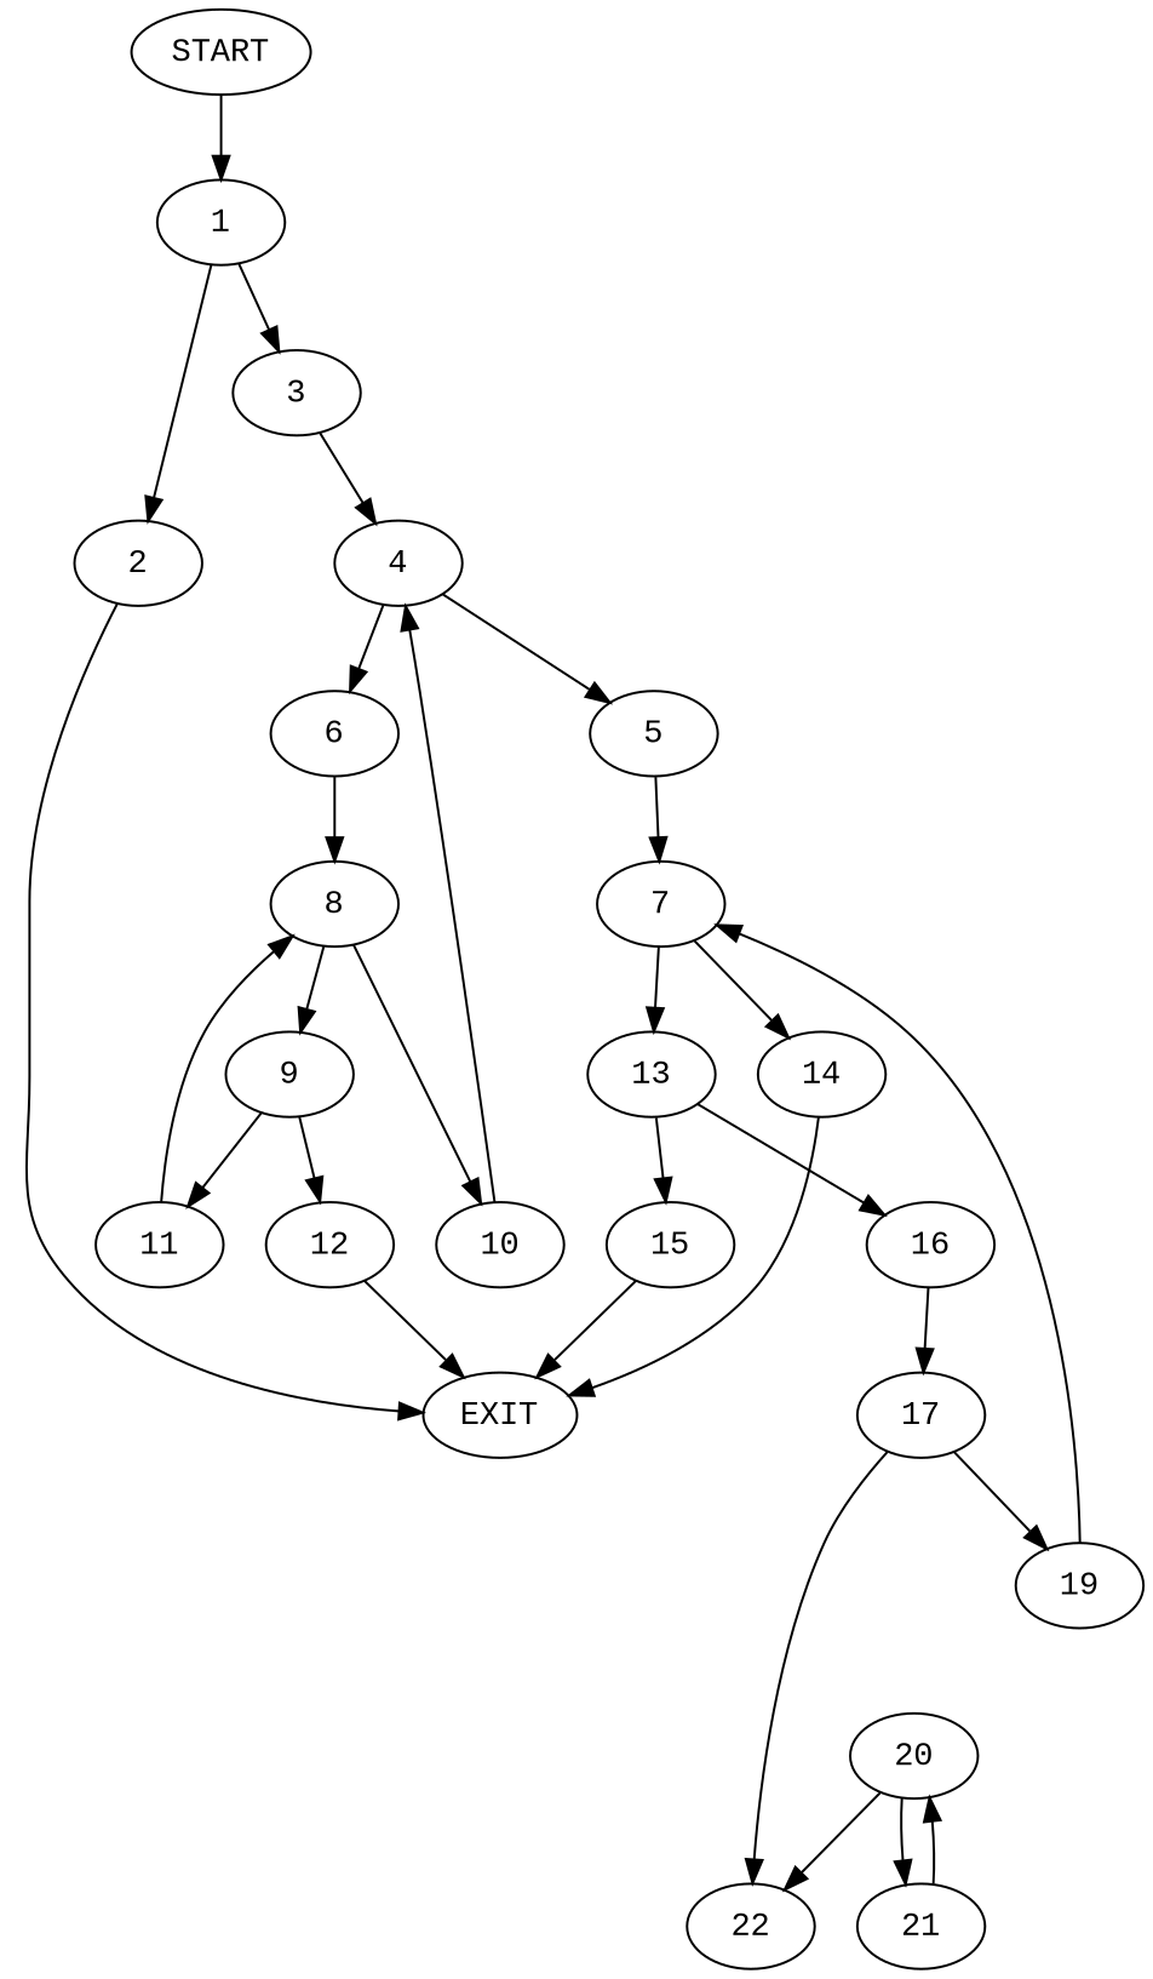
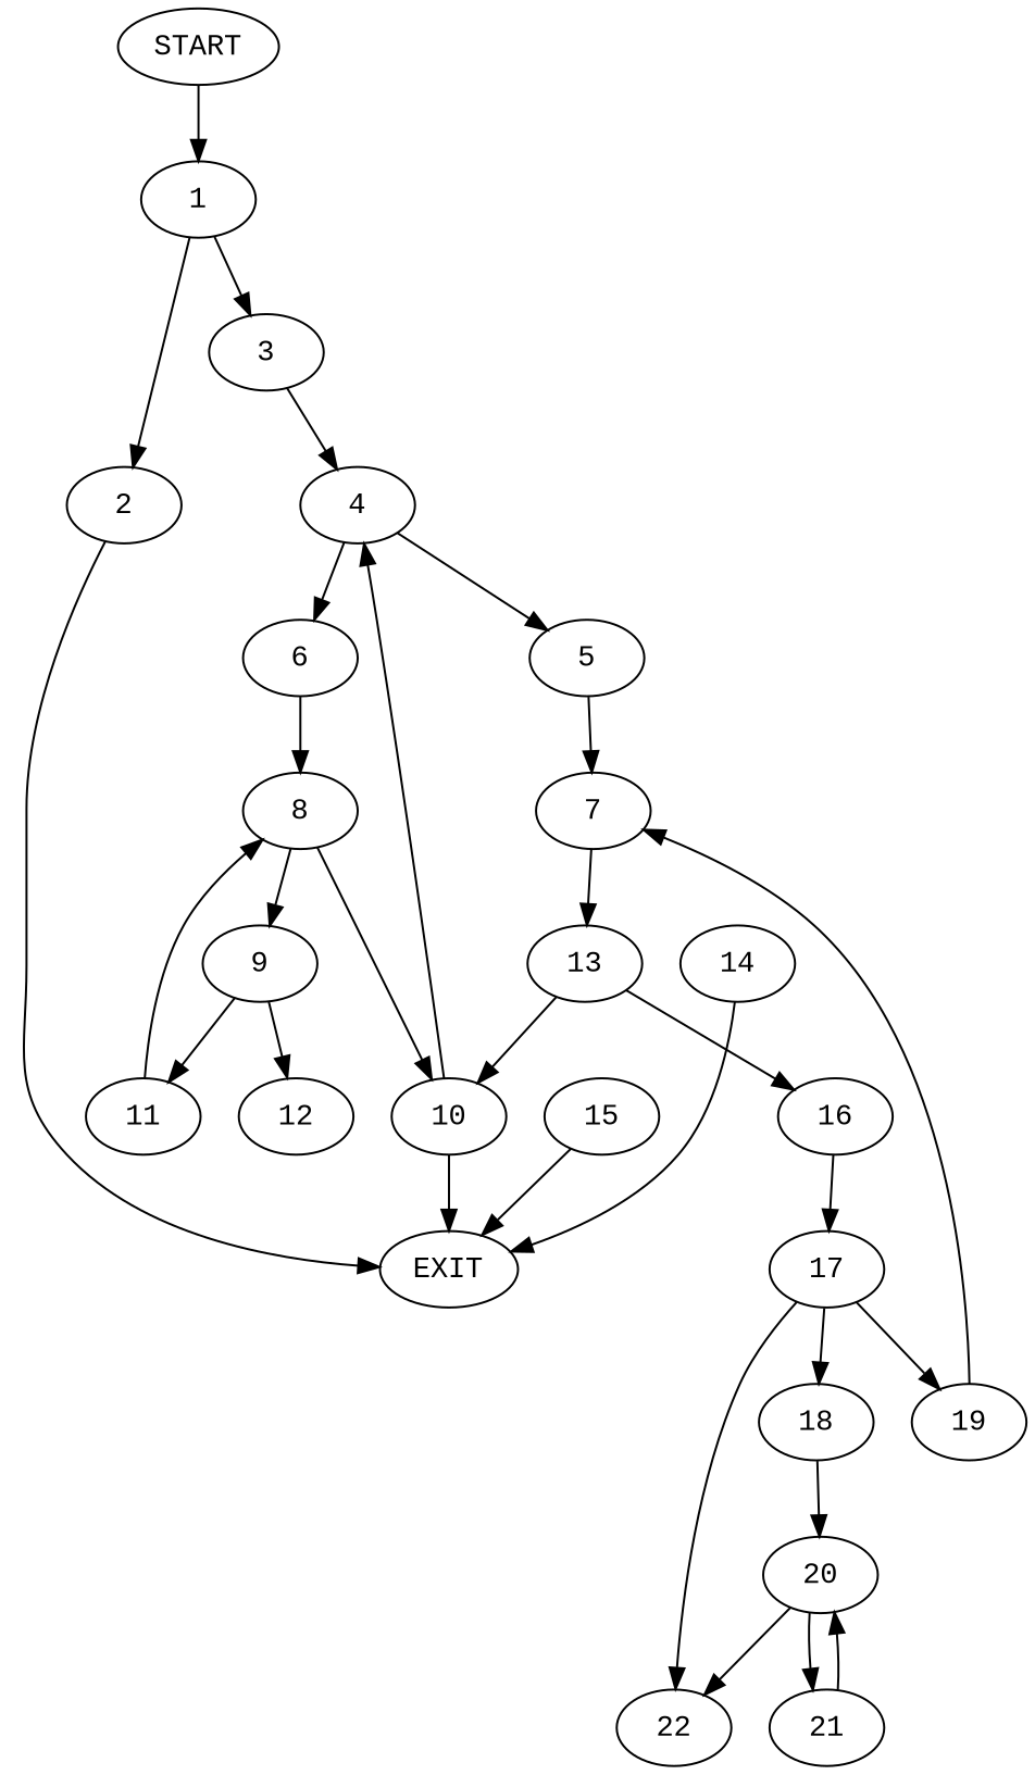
  digraph {
    fontname="Liberation Mono"
    node [fontname="Liberation Mono"]
    edge [fontname="Liberation Mono"]
    n1 [label=START]
    1
    2
    3
    n5 [label=EXIT]
    4
    5
    6
    7
    8
    13
    14
    9
    10
    15
    16
    11
    12
    17
+   18
    19
    22
    20
    21
    n1 -> 1
    1 -> 2
    1 -> 3
    2 -> n5
    3 -> 4
    4 -> 5
    4 -> 6
    5 -> 7
    6 -> 8
    7 -> 13
-   7 -> 14
    8 -> 9
    8 -> 10
-   13 -> 15
+   13 -> 10
    13 -> 16
    14 -> n5
    9 -> 11
    9 -> 12
    10 -> 4
    15 -> n5
    16 -> 17
    11 -> 8
-   12 -> n5
+   10 -> n5
+   17 -> 18
    17 -> 19
    17 -> 22
+   18 -> 20
    19 -> 7
    20 -> 22
    20 -> 21
    21 -> 20
  }
